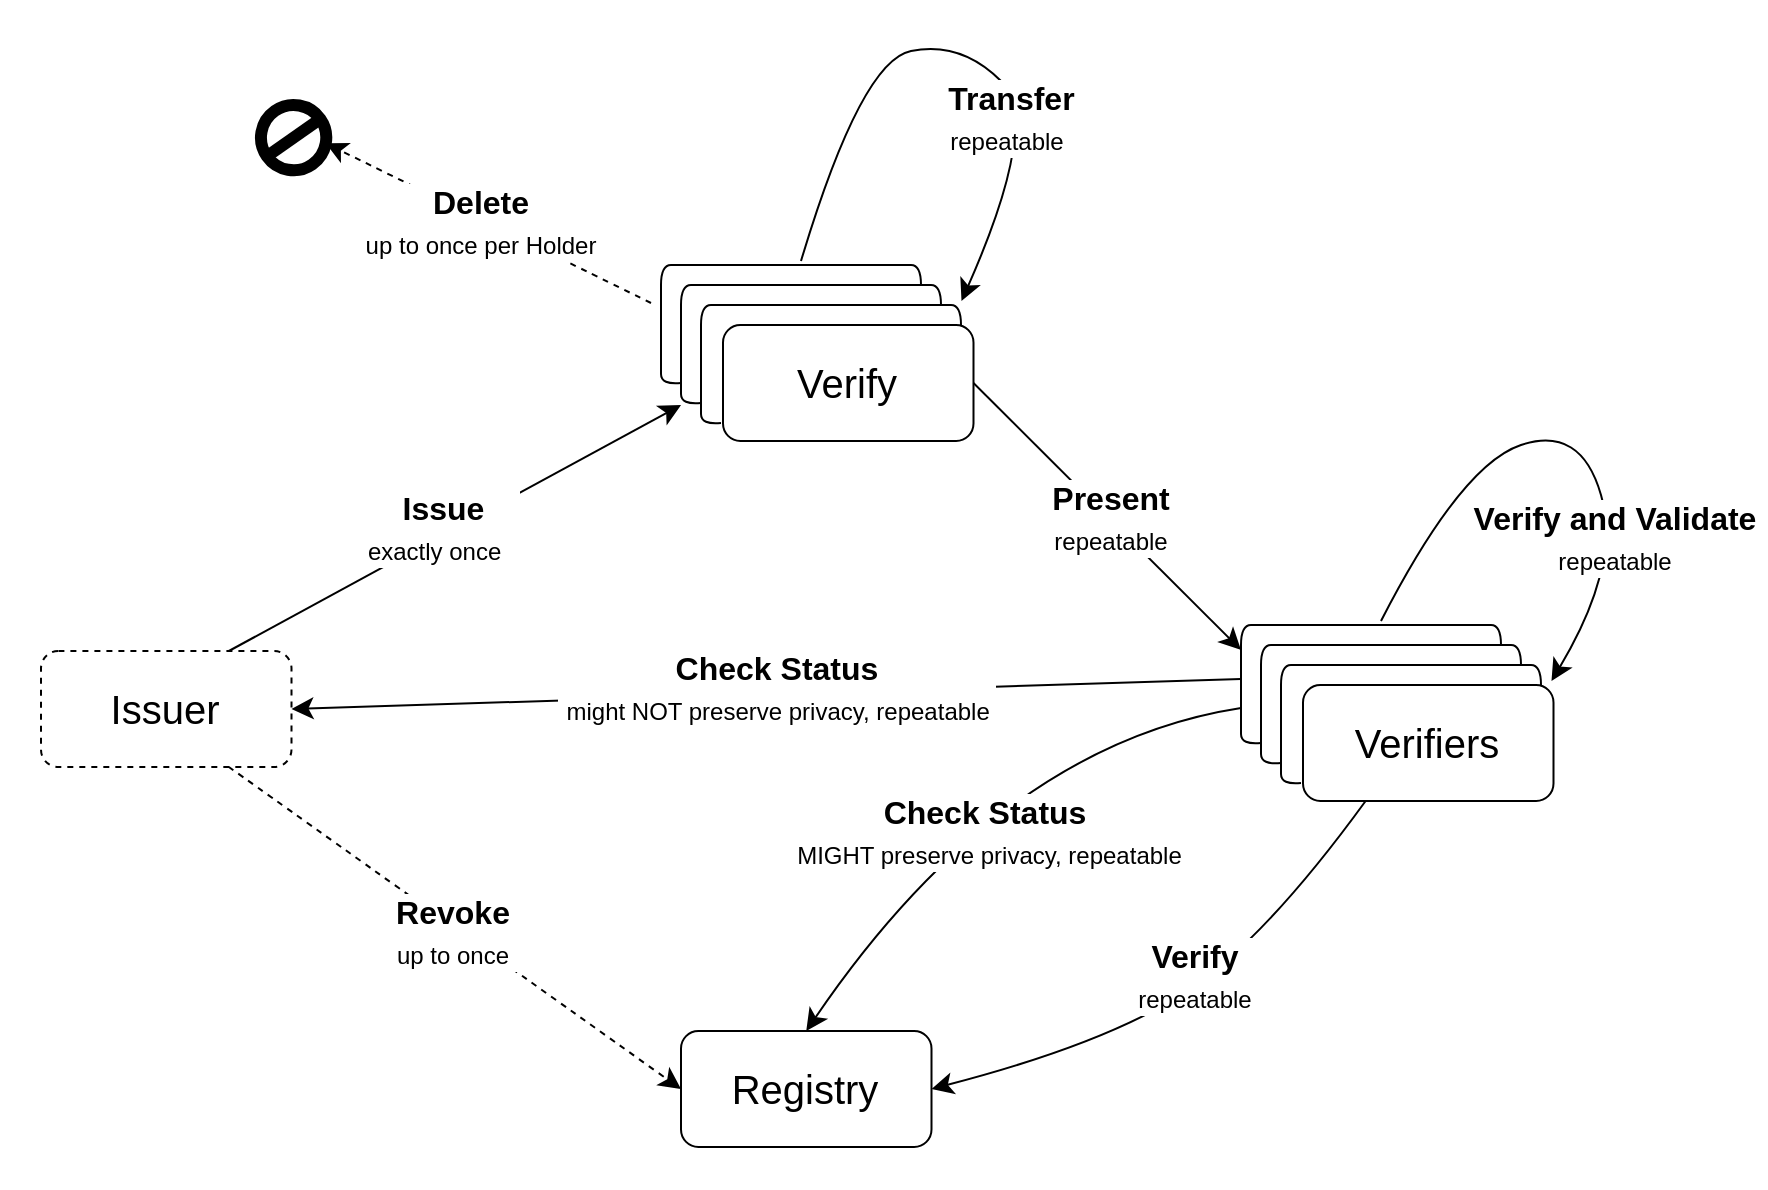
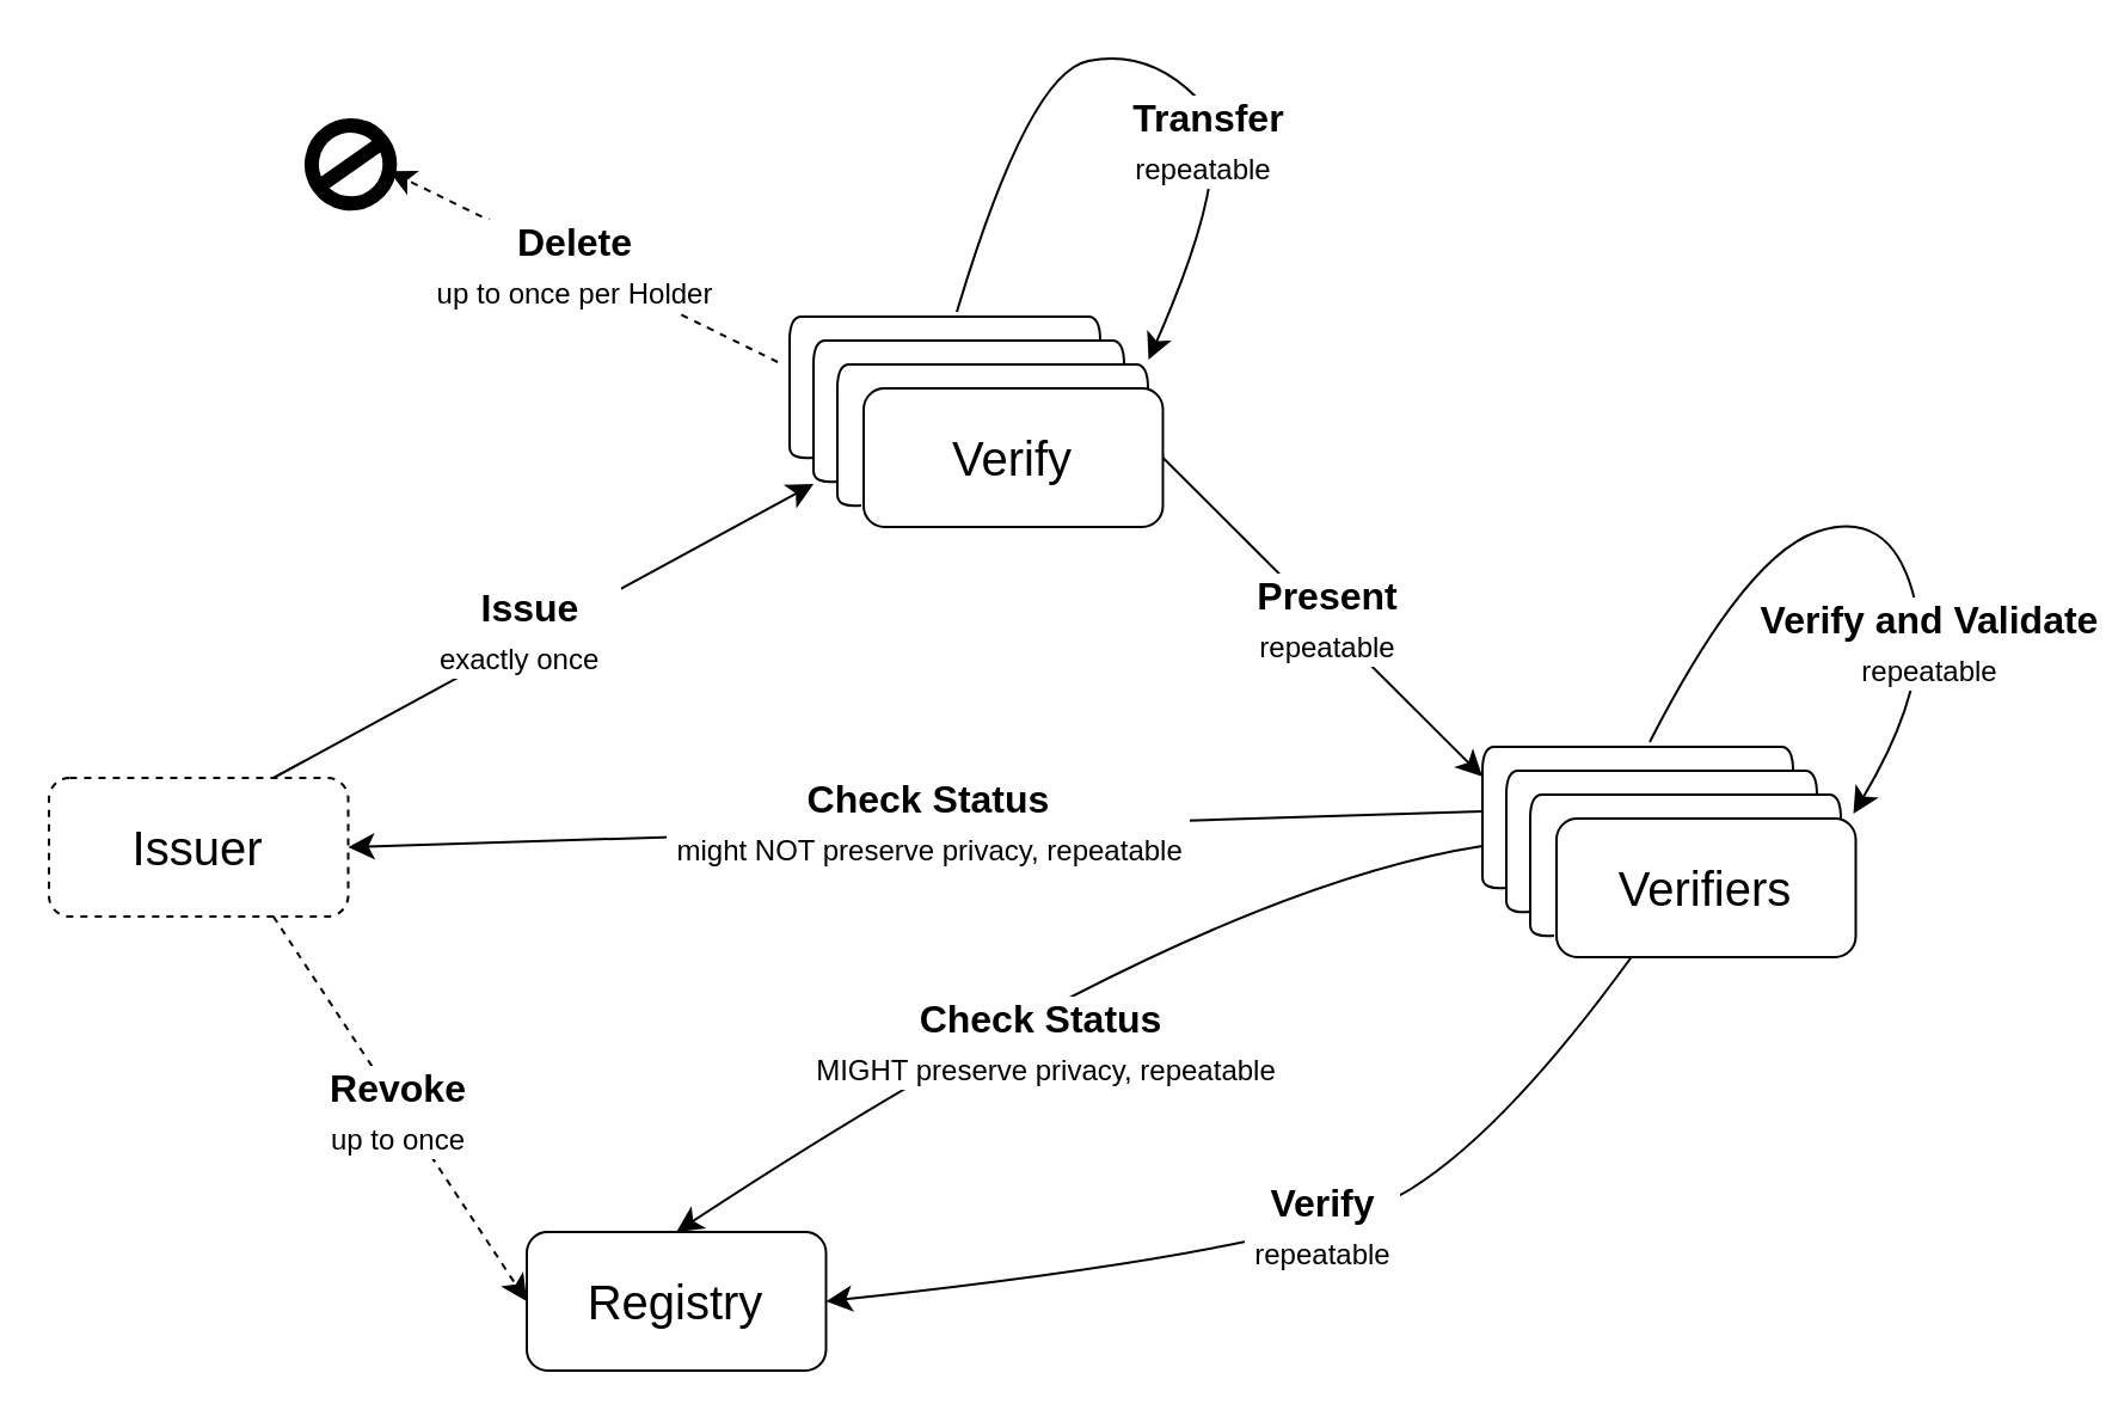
  <mxCell id="0" />
  <mxCell id="1" parent="0" />
  <mxCell id="2" value="&lt;font style=&quot;&quot;&gt;&lt;span style=&quot;font-size: 20px;&quot;&gt;Issuer&lt;/span&gt;&lt;/font&gt;" style="rounded=1;whiteSpace=wrap;html=1;fontSize=16;labelBackgroundColor=none;fillColor=none;dashed=1;" parent="1" vertex="1"><mxGeometry x="20" y="325" width="125.25" height="58" as="geometry" /></mxCell>
- <mxCell id="3" value="&lt;font style=&quot;&quot;&gt;&lt;span style=&quot;font-size: 20px;&quot;&gt;Registry&lt;/span&gt;&lt;/font&gt;" style="rounded=1;whiteSpace=wrap;html=1;fontSize=16;labelBackgroundColor=none;fillColor=none;" parent="1" vertex="1"><mxGeometry x="340" y="515" width="125.25" height="58" as="geometry" /></mxCell>
+ <mxCell id="3" value="&lt;font style=&quot;&quot;&gt;&lt;span style=&quot;font-size: 20px;&quot;&gt;Registry&lt;/span&gt;&lt;/font&gt;" style="rounded=1;whiteSpace=wrap;html=1;fontSize=16;labelBackgroundColor=none;fillColor=none;" parent="1" vertex="1"><mxGeometry x="220" y="515" width="125.25" height="58" as="geometry" /></mxCell>
  <mxCell id="4" value="" style="endArrow=classic;html=1;rounded=0;fontSize=12;startSize=8;endSize=8;curved=1;exitX=0.75;exitY=0;exitDx=0;exitDy=0;labelBackgroundColor=none;fontColor=default;" parent="1" source="2" edge="1"><mxGeometry width="50" height="50" relative="1" as="geometry"><mxPoint x="240" y="412" as="sourcePoint" /><mxPoint x="340" y="202" as="targetPoint" /></mxGeometry></mxCell>
  <mxCell id="5" value="&amp;nbsp;&lt;b&gt;Issue&lt;/b&gt;&lt;br&gt;&amp;nbsp;&lt;font style=&quot;font-size: 12px;&quot;&gt;exactly once&lt;/font&gt;&amp;nbsp;&amp;nbsp;" style="edgeLabel;html=1;align=center;verticalAlign=middle;resizable=0;points=[];fontSize=16;labelBackgroundColor=default;" parent="4" vertex="1" connectable="0"><mxGeometry x="-0.058" y="4" relative="1" as="geometry"><mxPoint as="offset" /></mxGeometry></mxCell>
  <mxCell id="6" value="" style="endArrow=classic;html=1;rounded=0;fontSize=12;startSize=8;endSize=8;curved=1;exitX=1;exitY=0.5;exitDx=0;exitDy=0;entryX=0;entryY=0.25;entryDx=0;entryDy=0;labelBackgroundColor=none;fontColor=default;" parent="1" source="27" edge="1"><mxGeometry width="50" height="50" relative="1" as="geometry"><mxPoint x="480.25" y="195.5" as="sourcePoint" /><mxPoint x="620" y="324.5" as="targetPoint" /></mxGeometry></mxCell>
  <mxCell id="7" value="&amp;nbsp;&lt;b&gt;Present&lt;/b&gt;&amp;nbsp;&lt;br&gt;&lt;font style=&quot;font-size: 12px;&quot;&gt;&amp;nbsp;repeatable&amp;nbsp;&lt;/font&gt;" style="edgeLabel;html=1;align=center;verticalAlign=middle;resizable=0;points=[];fontSize=16;labelBackgroundColor=default;" parent="6" vertex="1" connectable="0"><mxGeometry x="0.014" relative="1" as="geometry"><mxPoint as="offset" /></mxGeometry></mxCell>
  <mxCell id="8" value="" style="endArrow=classic;html=1;rounded=0;fontSize=12;startSize=8;endSize=8;curved=1;entryX=1;entryY=0.5;entryDx=0;entryDy=0;exitX=0;exitY=0.5;exitDx=0;exitDy=0;labelBackgroundColor=none;fontColor=default;" parent="1" target="2" edge="1"><mxGeometry width="50" height="50" relative="1" as="geometry"><mxPoint x="620" y="339" as="sourcePoint" /><mxPoint x="290" y="362" as="targetPoint" /></mxGeometry></mxCell>
  <mxCell id="9" value="&lt;b&gt;&amp;nbsp;Check Status&amp;nbsp;&lt;br&gt;&lt;/b&gt;&amp;nbsp;&lt;font style=&quot;font-size: 12px;&quot;&gt;might NOT preserve privacy, repeatable&amp;nbsp;&lt;/font&gt;" style="edgeLabel;html=1;align=center;verticalAlign=middle;resizable=0;points=[];fontSize=16;labelBackgroundColor=default;" parent="8" vertex="1" connectable="0"><mxGeometry x="-0.014" y="2" relative="1" as="geometry"><mxPoint x="1" y="-5" as="offset" /></mxGeometry></mxCell>
  <mxCell id="10" value="" style="endArrow=classic;html=1;rounded=0;fontSize=12;startSize=8;endSize=8;curved=1;exitX=0.75;exitY=1;exitDx=0;exitDy=0;entryX=0;entryY=0.5;entryDx=0;entryDy=0;dashed=1;labelBackgroundColor=none;fontColor=default;" parent="1" source="2" target="3" edge="1"><mxGeometry width="50" height="50" relative="1" as="geometry"><mxPoint x="240" y="412" as="sourcePoint" /><mxPoint x="290" y="362" as="targetPoint" /></mxGeometry></mxCell>
  <mxCell id="11" value="&lt;b&gt;&amp;nbsp;Revoke&amp;nbsp;&lt;br&gt;&lt;/b&gt;&amp;nbsp;&lt;font style=&quot;font-size: 12px;&quot;&gt;up to once&lt;/font&gt;&amp;nbsp;" style="edgeLabel;html=1;align=center;verticalAlign=middle;resizable=0;points=[];fontSize=16;labelBackgroundColor=default;" parent="10" vertex="1" connectable="0"><mxGeometry x="-0.001" y="-2" relative="1" as="geometry"><mxPoint as="offset" /></mxGeometry></mxCell>
  <mxCell id="12" value="" style="curved=1;endArrow=classic;html=1;rounded=0;fontSize=12;startSize=8;endSize=8;exitX=0;exitY=0.75;exitDx=0;exitDy=0;entryX=0.5;entryY=0;entryDx=0;entryDy=0;labelBackgroundColor=none;fontColor=default;" parent="1" target="3" edge="1"><mxGeometry width="50" height="50" relative="1" as="geometry"><mxPoint x="620" y="353.5" as="sourcePoint" /><mxPoint x="290" y="362" as="targetPoint" /><Array as="points"><mxPoint x="500" y="372" /></Array></mxGeometry></mxCell>
  <mxCell id="13" value="&lt;b&gt;&amp;nbsp;Check Status&amp;nbsp;&lt;br&gt;&lt;/b&gt;&amp;nbsp;&lt;font style=&quot;font-size: 12px;&quot;&gt;MIGHT preserve privacy, repeatable&lt;/font&gt;" style="edgeLabel;html=1;align=center;verticalAlign=middle;resizable=0;points=[];fontSize=16;labelBackgroundColor=default;" parent="12" vertex="1" connectable="0"><mxGeometry x="0.098" y="18" relative="1" as="geometry"><mxPoint x="-1" as="offset" /></mxGeometry></mxCell>
  <mxCell id="14" value="" style="curved=1;endArrow=classic;html=1;rounded=0;fontSize=12;startSize=8;endSize=8;exitX=0.25;exitY=1;exitDx=0;exitDy=0;entryX=1;entryY=0.5;entryDx=0;entryDy=0;labelBackgroundColor=none;fontColor=default;" parent="1" source="22" target="3" edge="1"><mxGeometry width="50" height="50" relative="1" as="geometry"><mxPoint x="681.312" y="398" as="sourcePoint" /><mxPoint x="290" y="362" as="targetPoint" /><Array as="points"><mxPoint x="630" y="472" /><mxPoint x="550" y="522" /></Array></mxGeometry></mxCell>
  <mxCell id="15" value="&lt;b&gt;&amp;nbsp;Verify&amp;nbsp;&lt;br&gt;&lt;/b&gt;&amp;nbsp;&lt;font style=&quot;font-size: 12px;&quot;&gt;repeatable&lt;/font&gt;&amp;nbsp;" style="edgeLabel;html=1;align=center;verticalAlign=middle;resizable=0;points=[];fontSize=16;labelBackgroundColor=default;" parent="14" vertex="1" connectable="0"><mxGeometry x="-0.02" y="-16" relative="1" as="geometry"><mxPoint x="12" y="6" as="offset" /></mxGeometry></mxCell>
  <mxCell id="16" value="" style="shape=lineEllipse;perimeter=ellipsePerimeter;whiteSpace=wrap;html=1;backgroundOutline=1;fontSize=16;rotation=-35;strokeWidth=6;fillColor=none;labelBackgroundColor=none;" parent="1" vertex="1"><mxGeometry x="130" y="52" width="32.63" height="32.63" as="geometry" /></mxCell>
  <mxCell id="17" value="" style="endArrow=classic;html=1;rounded=0;fontSize=12;startSize=8;endSize=8;curved=1;entryX=1;entryY=1;entryDx=0;entryDy=0;exitX=0;exitY=0.5;exitDx=0;exitDy=0;targetPerimeterSpacing=-6;dashed=1;labelBackgroundColor=none;fontColor=default;" parent="1" target="16" edge="1"><mxGeometry width="50" height="50" relative="1" as="geometry"><mxPoint x="325" y="151" as="sourcePoint" /><mxPoint x="190" y="141" as="targetPoint" /></mxGeometry></mxCell>
  <mxCell id="18" value="&amp;nbsp;&lt;b&gt;Delete&lt;/b&gt;&amp;nbsp;&lt;br&gt;&amp;nbsp;&lt;font style=&quot;font-size: 12px;&quot;&gt;up to once per Holder&lt;/font&gt;&amp;nbsp;" style="edgeLabel;html=1;align=center;verticalAlign=middle;resizable=0;points=[];fontSize=16;labelBackgroundColor=default;" parent="17" vertex="1" connectable="0"><mxGeometry x="0.052" y="1" relative="1" as="geometry"><mxPoint as="offset" /></mxGeometry></mxCell>
  <mxCell id="19" value="" style="curved=1;endArrow=classic;html=1;rounded=0;fontSize=12;startSize=8;endSize=8;entryX=1;entryY=0;entryDx=0;entryDy=0;labelBackgroundColor=none;fontColor=default;" parent="1" edge="1"><mxGeometry width="50" height="50" relative="1" as="geometry"><mxPoint x="400" y="130" as="sourcePoint" /><mxPoint x="480.25" y="150" as="targetPoint" /><Array as="points"><mxPoint x="430" y="30" /><mxPoint x="480" y="20" /><mxPoint x="520" y="60" /></Array></mxGeometry></mxCell>
  <mxCell id="20" value="&amp;nbsp;&lt;b&gt;Transfer&lt;/b&gt;&lt;br&gt;&amp;nbsp;&lt;font style=&quot;font-size: 12px;&quot;&gt;repeatable&lt;/font&gt;&amp;nbsp;" style="edgeLabel;html=1;align=center;verticalAlign=middle;resizable=0;points=[];fontSize=16;labelBackgroundColor=default;" parent="19" vertex="1" connectable="0"><mxGeometry x="0.335" y="-1" relative="1" as="geometry"><mxPoint x="-13" y="1" as="offset" /></mxGeometry></mxCell>
  <mxCell id="21" value="" style="group" vertex="1" connectable="0" parent="1"><mxGeometry x="620" y="312" width="156.25" height="88" as="geometry" /></mxCell>
  <mxCell id="22" value="&lt;font style=&quot;&quot;&gt;&lt;span style=&quot;font-size: 20px;&quot;&gt;Verifiers&lt;/span&gt;&lt;/font&gt;" style="rounded=1;whiteSpace=wrap;html=1;fontSize=16;labelBackgroundColor=none;fillColor=none;" vertex="1" parent="21"><mxGeometry x="31" y="30" width="125.25" height="58" as="geometry" /></mxCell>
  <mxCell id="23" value="" style="curved=1;endArrow=none;html=1;rounded=0;fontSize=12;startSize=8;endSize=8;endFill=0;arcSize=20;exitX=-0.008;exitY=0.845;exitDx=0;exitDy=0;exitPerimeter=0;" edge="1" parent="21" source="22"><mxGeometry width="50" height="50" relative="1" as="geometry"><mxPoint x="30" y="79" as="sourcePoint" /><mxPoint x="150" y="30" as="targetPoint" /><Array as="points"><mxPoint x="20" y="80" /><mxPoint x="20" y="69" /><mxPoint x="20" y="40" /><mxPoint x="20" y="20" /><mxPoint x="30" y="20" /><mxPoint x="140" y="20" /><mxPoint x="150" y="20" /></Array></mxGeometry></mxCell>
  <mxCell id="24" value="" style="curved=1;endArrow=none;html=1;rounded=0;fontSize=12;startSize=8;endSize=8;endFill=0;arcSize=20;" edge="1" parent="21"><mxGeometry width="50" height="50" relative="1" as="geometry"><mxPoint x="20" y="69" as="sourcePoint" /><mxPoint x="140" y="20" as="targetPoint" /><Array as="points"><mxPoint x="10" y="70" /><mxPoint x="10" y="59" /><mxPoint x="10" y="30" /><mxPoint x="10" y="10" /><mxPoint x="20" y="10" /><mxPoint x="130" y="10" /><mxPoint x="140" y="10" /></Array></mxGeometry></mxCell>
  <mxCell id="25" value="" style="curved=1;endArrow=none;html=1;rounded=0;fontSize=12;startSize=8;endSize=8;endFill=0;arcSize=20;" edge="1" parent="21"><mxGeometry width="50" height="50" relative="1" as="geometry"><mxPoint x="10" y="59" as="sourcePoint" /><mxPoint x="130" y="10" as="targetPoint" /><Array as="points"><mxPoint y="60" /><mxPoint y="49" /><mxPoint y="20" /><mxPoint /><mxPoint x="10" /><mxPoint x="120" /><mxPoint x="130" /></Array></mxGeometry></mxCell>
  <mxCell id="26" value="" style="group" vertex="1" connectable="0" parent="1"><mxGeometry x="330" y="132" width="156.25" height="88" as="geometry" /></mxCell>
  <mxCell id="27" value="&lt;font style=&quot;&quot;&gt;&lt;span style=&quot;font-size: 20px;&quot;&gt;Verify&lt;/span&gt;&lt;/font&gt;" style="rounded=1;whiteSpace=wrap;html=1;fontSize=16;labelBackgroundColor=none;fillColor=none;" vertex="1" parent="26"><mxGeometry x="31" y="30" width="125.25" height="58" as="geometry" /></mxCell>
  <mxCell id="28" value="" style="curved=1;endArrow=none;html=1;rounded=0;fontSize=12;startSize=8;endSize=8;endFill=0;arcSize=20;exitX=-0.008;exitY=0.845;exitDx=0;exitDy=0;exitPerimeter=0;" edge="1" parent="26" source="27"><mxGeometry width="50" height="50" relative="1" as="geometry"><mxPoint x="30" y="79" as="sourcePoint" /><mxPoint x="150" y="30" as="targetPoint" /><Array as="points"><mxPoint x="20" y="80" /><mxPoint x="20" y="69" /><mxPoint x="20" y="40" /><mxPoint x="20" y="20" /><mxPoint x="30" y="20" /><mxPoint x="140" y="20" /><mxPoint x="150" y="20" /></Array></mxGeometry></mxCell>
  <mxCell id="29" value="" style="curved=1;endArrow=none;html=1;rounded=0;fontSize=12;startSize=8;endSize=8;endFill=0;arcSize=20;" edge="1" parent="26"><mxGeometry width="50" height="50" relative="1" as="geometry"><mxPoint x="20" y="69" as="sourcePoint" /><mxPoint x="140" y="20" as="targetPoint" /><Array as="points"><mxPoint x="10" y="70" /><mxPoint x="10" y="59" /><mxPoint x="10" y="30" /><mxPoint x="10" y="10" /><mxPoint x="20" y="10" /><mxPoint x="130" y="10" /><mxPoint x="140" y="10" /></Array></mxGeometry></mxCell>
  <mxCell id="30" value="" style="curved=1;endArrow=none;html=1;rounded=0;fontSize=12;startSize=8;endSize=8;endFill=0;arcSize=20;" edge="1" parent="26"><mxGeometry width="50" height="50" relative="1" as="geometry"><mxPoint x="10" y="59" as="sourcePoint" /><mxPoint x="130" y="10" as="targetPoint" /><Array as="points"><mxPoint y="60" /><mxPoint y="49" /><mxPoint y="20" /><mxPoint /><mxPoint x="10" /><mxPoint x="120" /><mxPoint x="130" /></Array></mxGeometry></mxCell>
  <mxCell id="31" value="" style="curved=1;endArrow=classic;html=1;rounded=0;fontSize=12;startSize=8;endSize=8;entryX=1;entryY=0;entryDx=0;entryDy=0;labelBackgroundColor=none;fontColor=default;" parent="1" edge="1"><mxGeometry width="50" height="50" relative="1" as="geometry"><mxPoint x="690" y="310" as="sourcePoint" /><mxPoint x="775.25" y="340" as="targetPoint" /><Array as="points"><mxPoint x="730" y="232" /><mxPoint x="790" y="212" /><mxPoint x="810" y="282" /></Array></mxGeometry></mxCell>
  <mxCell id="32" value="&lt;b&gt;&amp;nbsp;Verify and Validate&amp;nbsp;&lt;br&gt;&lt;/b&gt;&lt;font style=&quot;font-size: 12px;&quot;&gt;&amp;nbsp;repeatable&amp;nbsp;&lt;/font&gt;" style="edgeLabel;html=1;align=center;verticalAlign=middle;resizable=0;points=[];fontSize=16;labelBackgroundColor=default;" parent="31" vertex="1" connectable="0"><mxGeometry x="0.301" y="-2" relative="1" as="geometry"><mxPoint x="8" y="18" as="offset" /></mxGeometry></mxCell>
